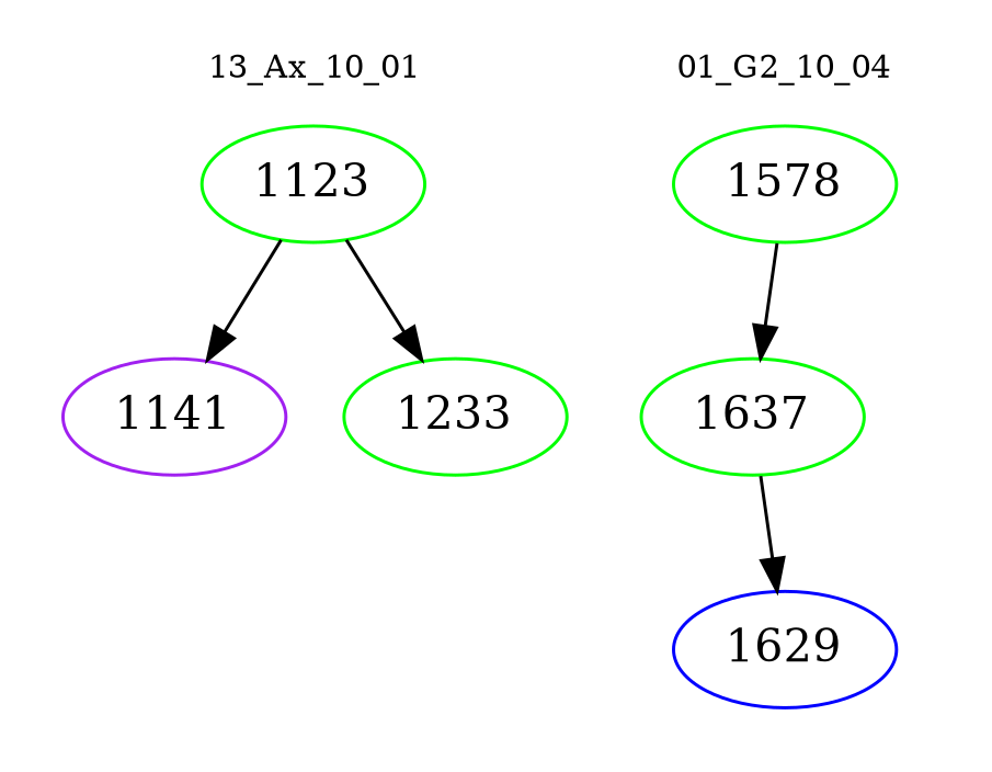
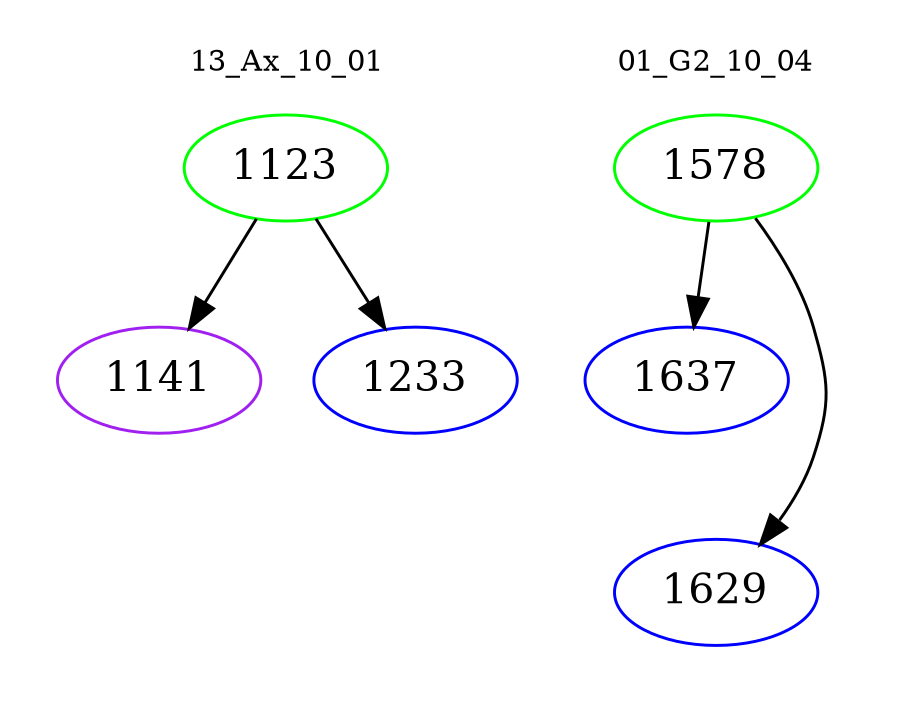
  digraph {
    node [color=blue]
    edge [color=black]
    n1 [color=green label=1123]
    n2 [color=purple label=1141]
-   n3 [color=green label=1233]
+   n3 [label=1233]
    n4 [color=green label=1578]
-   n5 [color=green label=1637]
+   n5 [label=1637]
    n6 [label=1629]
    subgraph cluster_1 {
      color=white
      fontsize=10
      label="13_Ax_10_01"
      n1
      n2
      n3
    }
    subgraph cluster_2 {
      color=white
      fontsize=10
      label="01_G2_10_04"
      n4
      n5
      n6
    }
    n1 -> n2
    n1 -> n3
    n4 -> n5
-   n5 -> n6
+   n4 -> n6
  }
